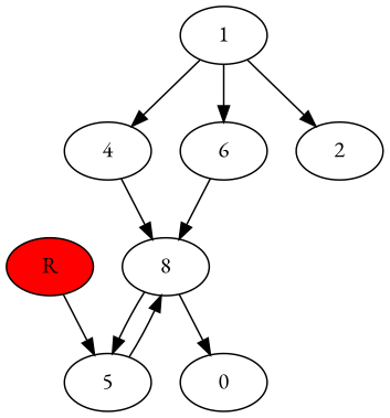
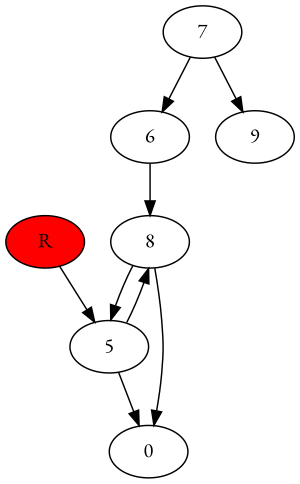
  digraph {
    fontname="EB Garamond"
    node [fontname="EB Garamond"]
    edge [fontname="EB Garamond"]
    n1 [label=0]
-   4
    8
    5
    6
-   7 [label=1]
-   9 [label=2]
+   7
+   9
    R [fillcolor="#ff0000" style=filled]
-   4 -> 8
    8 -> n1
    8 -> 5
+   5 -> n1
    5 -> 8
    6 -> 8
-   7 -> 4
    7 -> 6
    7 -> 9
    R -> 5
  }
